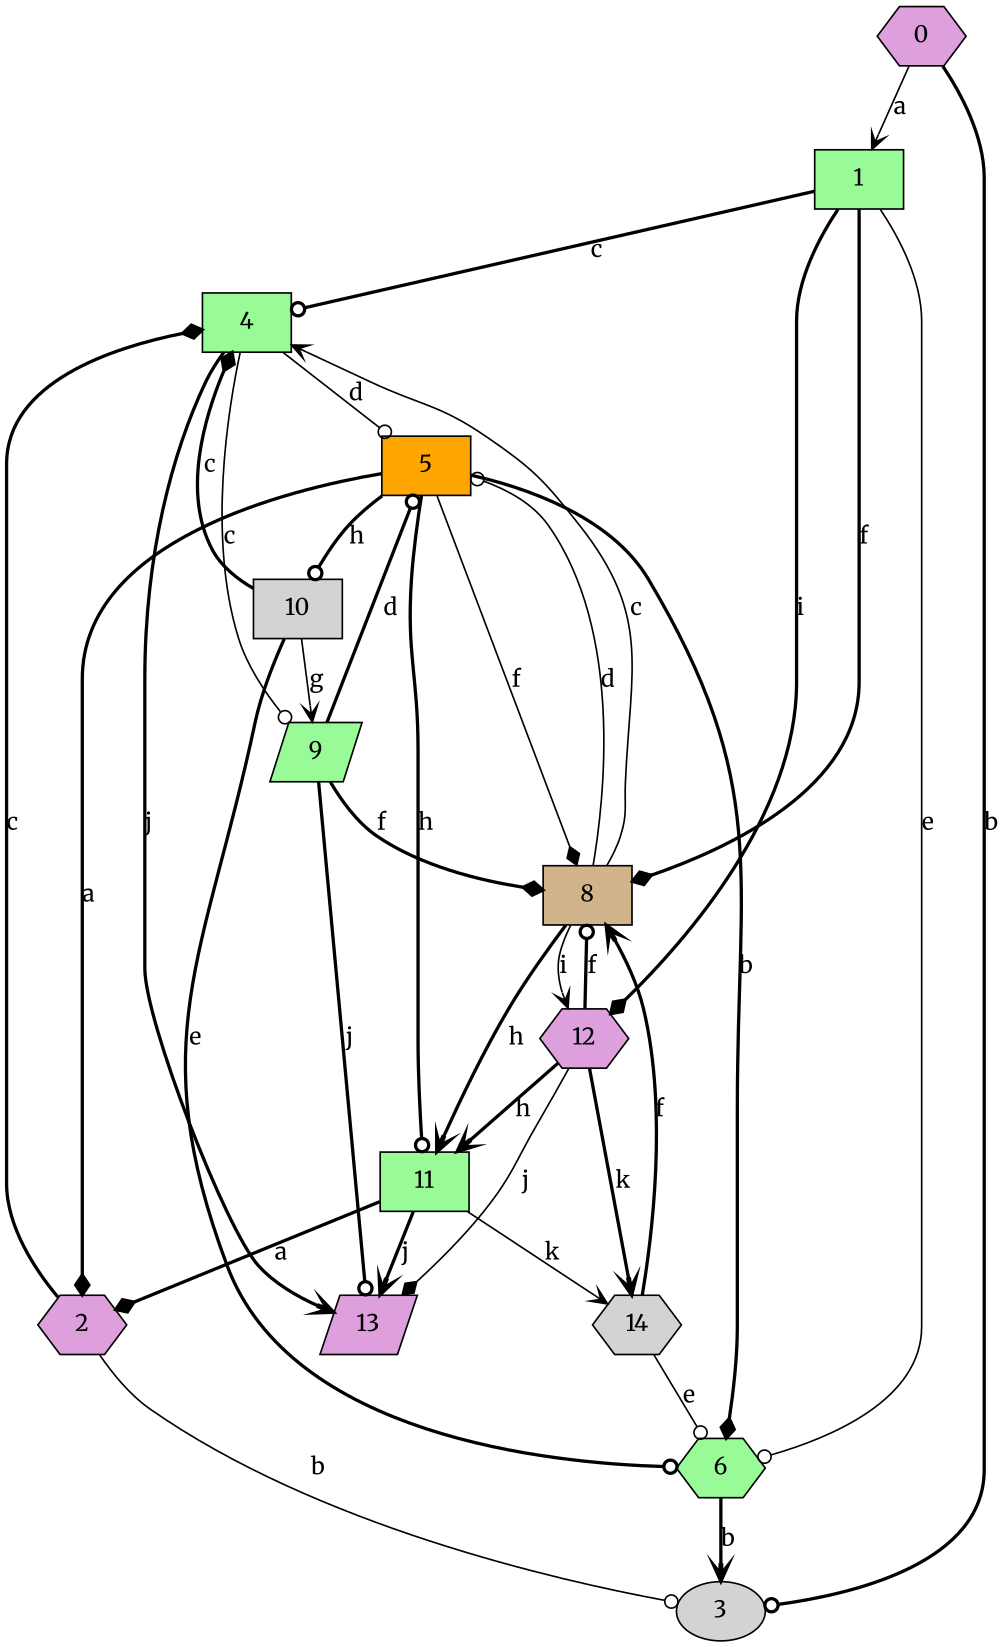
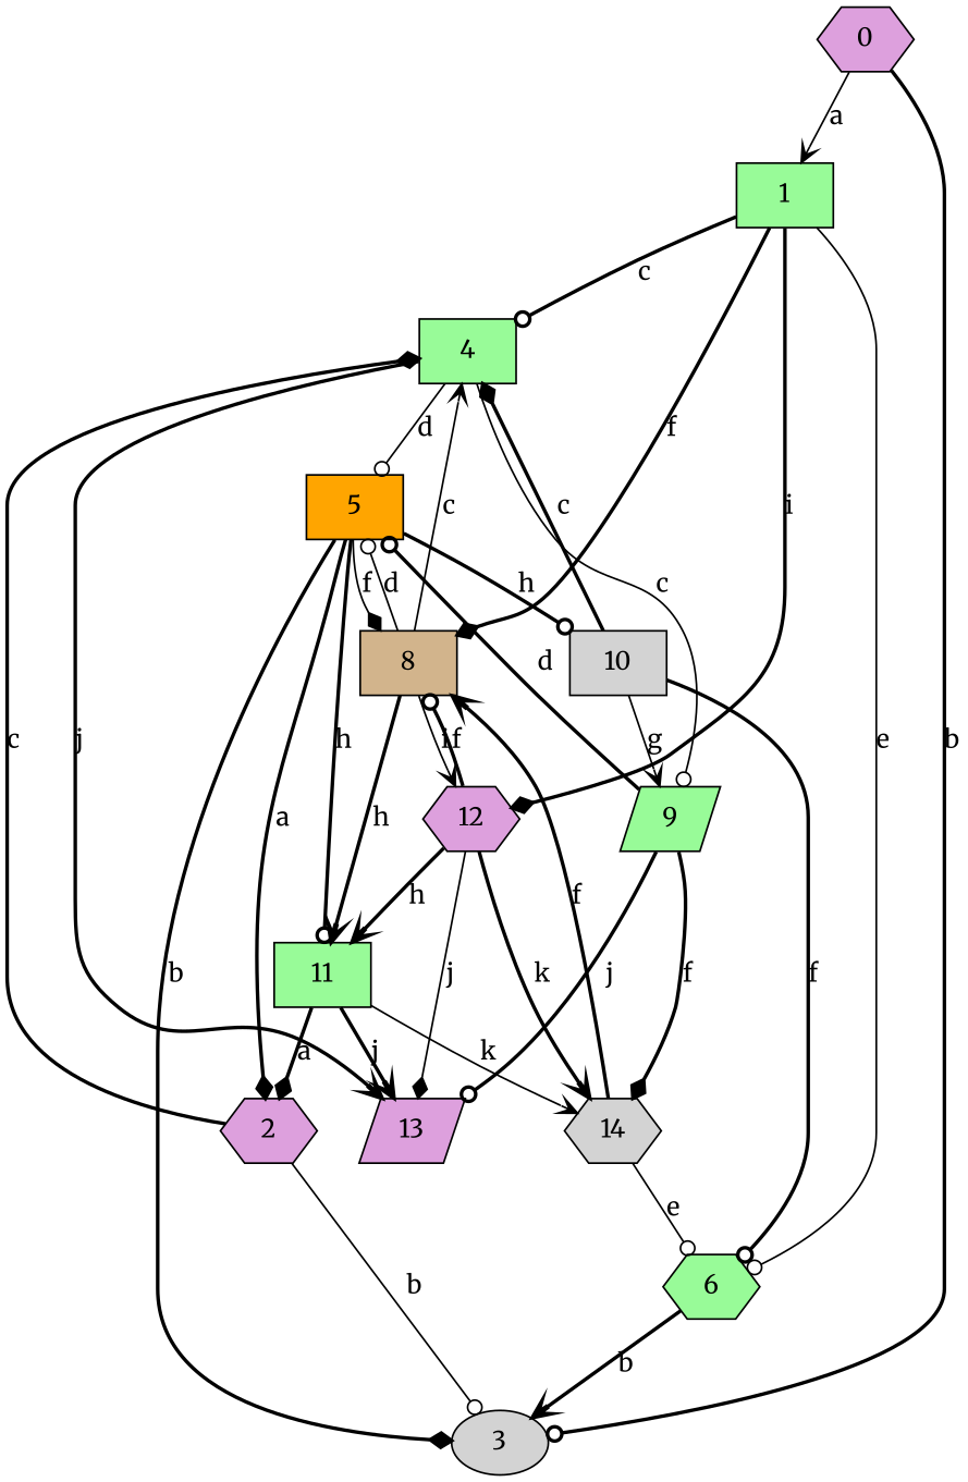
  strict digraph {
    fontname=Merriweather
    node [fillcolor=palegreen fontname=Merriweather shape=box style=filled]
    edge [arrowhead=odot fontname=Merriweather style=bold]
    1
    4
    6 [shape=hexagon]
    8 [fillcolor=tan]
    12 [fillcolor=plum shape=hexagon]
    5 [fillcolor=orange]
    13 [fillcolor=plum shape=parallelogram]
    9 [shape=parallelogram]
    3 [fillcolor=lightgrey shape=ellipse]
    11
    14 [fillcolor=lightgrey shape=hexagon]
    2 [fillcolor=plum shape=hexagon]
    10 [fillcolor=lightgrey]
    0 [fillcolor=plum shape=hexagon]
    1 -> 4 [label=c]
    1 -> 6 [label=e style=solid]
    1 -> 8 [arrowhead=diamond label=f]
    1 -> 12 [arrowhead=diamond label=i]
    4 -> 5 [label=d style=solid]
    4 -> 13 [arrowhead=vee label=j]
    4 -> 9 [label=c style=solid]
    6 -> 3 [arrowhead=vee label=b]
    8 -> 4 [arrowhead=vee label=c style=solid]
    8 -> 12 [arrowhead=vee label=i style=solid]
    8 -> 5 [label=d style=solid]
    8 -> 11 [arrowhead=vee label=h]
    12 -> 8 [label=f]
    12 -> 13 [arrowhead=diamond label=j style=solid]
    12 -> 11 [arrowhead=vee label=h]
    12 -> 14 [arrowhead=vee label=k]
    5 -> 8 [arrowhead=diamond label=f style=solid]
-   5 -> 6 [arrowhead=diamond label=b]
+   5 -> 3 [arrowhead=diamond label=b]
    5 -> 11 [label=h]
    5 -> 2 [arrowhead=diamond label=a]
    5 -> 10 [label=h]
-   9 -> 8 [arrowhead=diamond label=f]
+   9 -> 14 [arrowhead=diamond label=f]
    9 -> 5 [label=d]
    9 -> 13 [label=j]
    11 -> 13 [arrowhead=vee label=j]
    11 -> 14 [arrowhead=vee label=k style=solid]
    11 -> 2 [arrowhead=diamond label=a]
    14 -> 6 [label=e style=solid]
    14 -> 8 [arrowhead=vee label=f]
    2 -> 4 [arrowhead=diamond label=c]
    2 -> 3 [label=b style=solid]
    10 -> 4 [arrowhead=diamond label=c]
-   10 -> 6 [label=e]
+   10 -> 6 [label=f]
    10 -> 9 [arrowhead=vee label=g style=solid]
    0 -> 1 [arrowhead=vee label=a style=solid]
    0 -> 3 [label=b]
  }
